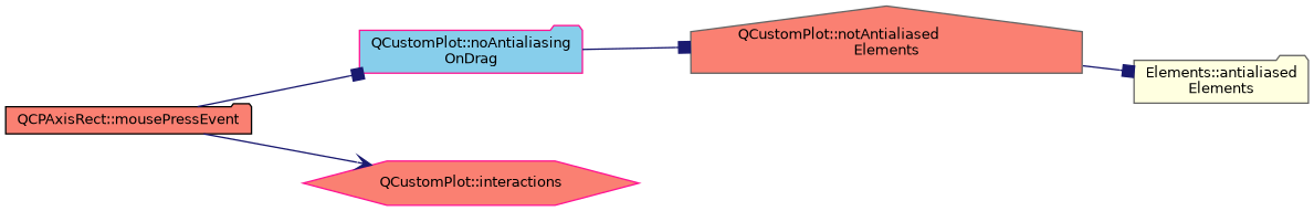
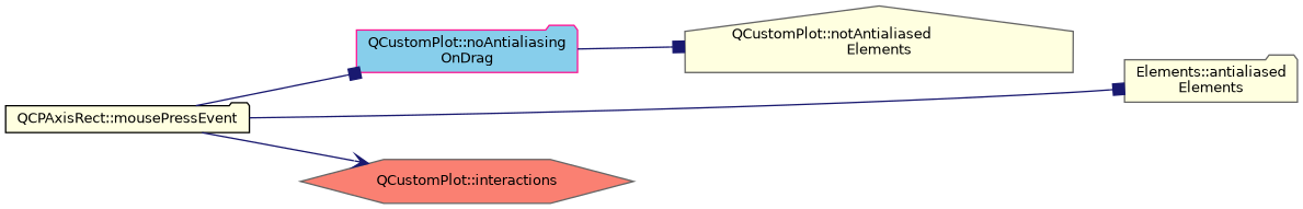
  digraph {
    rankdir=LR
    node [color=deeppink fillcolor=salmon fontname=Helvetica fontsize=10 shape=folder style=filled]
    edge [arrowhead=box color=midnightblue fontname=Helvetica fontsize=10 labelfontname=Helvetica labelfontsize=10 style=solid]
-   n1 [color=black fontcolor=black height=0.2 label="QCPAxisRect::mousePressEvent" width=0.4]
+   n1 [color=black fillcolor=lightyellow fontcolor=black height=0.2 label="QCPAxisRect::mousePressEvent" width=0.4]
    n2 [fillcolor=skyblue height=0.2 label="QCustomPlot::noAntialiasing\lOnDrag" width=0.4]
    n3 [color=gray40 fillcolor=lightyellow height=0.2 label="Elements::antialiased\lElements" width=0.4]
-   n4 [height=0.2 label="QCustomPlot::interactions" shape=hexagon width=0.4]
-   n5 [color=gray40 height=0.2 label="QCustomPlot::notAntialiased\lElements" shape=house width=0.4]
+   n4 [color=gray40 height=0.2 label="QCustomPlot::interactions" shape=hexagon width=0.4]
+   n5 [color=gray40 fillcolor=lightyellow height=0.2 label="QCustomPlot::notAntialiased\lElements" shape=house width=0.4]
    n1 -> n2
-   n5 -> n3
+   n1 -> n3
    n1 -> n4 [arrowhead=vee]
    n2 -> n5
  }
